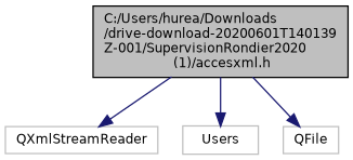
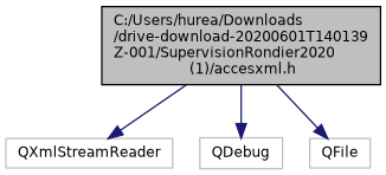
  digraph {
    node [color=grey75 fillcolor=white fontname=Helvetica fontsize=10 shape=record style=filled]
    edge [color=midnightblue fontname=Helvetica fontsize=10 labelfontname=Helvetica labelfontsize=10 style=solid]
    n1 [color=black fillcolor=grey75 fontcolor=black height=0.2 label="C:/Users/hurea/Downloads\l/drive-download-20200601T140139\lZ-001/SupervisionRondier2020\l (1)/accesxml.h" width=0.4]
    n2 [height=0.2 label=QXmlStreamReader width=0.4]
-   n3 [height=0.2 label=Users width=0.4]
+   n3 [height=0.2 label=QDebug width=0.4]
    n4 [height=0.2 label=QFile width=0.4]
    n1 -> n2
    n1 -> n3
    n1 -> n4
  }
